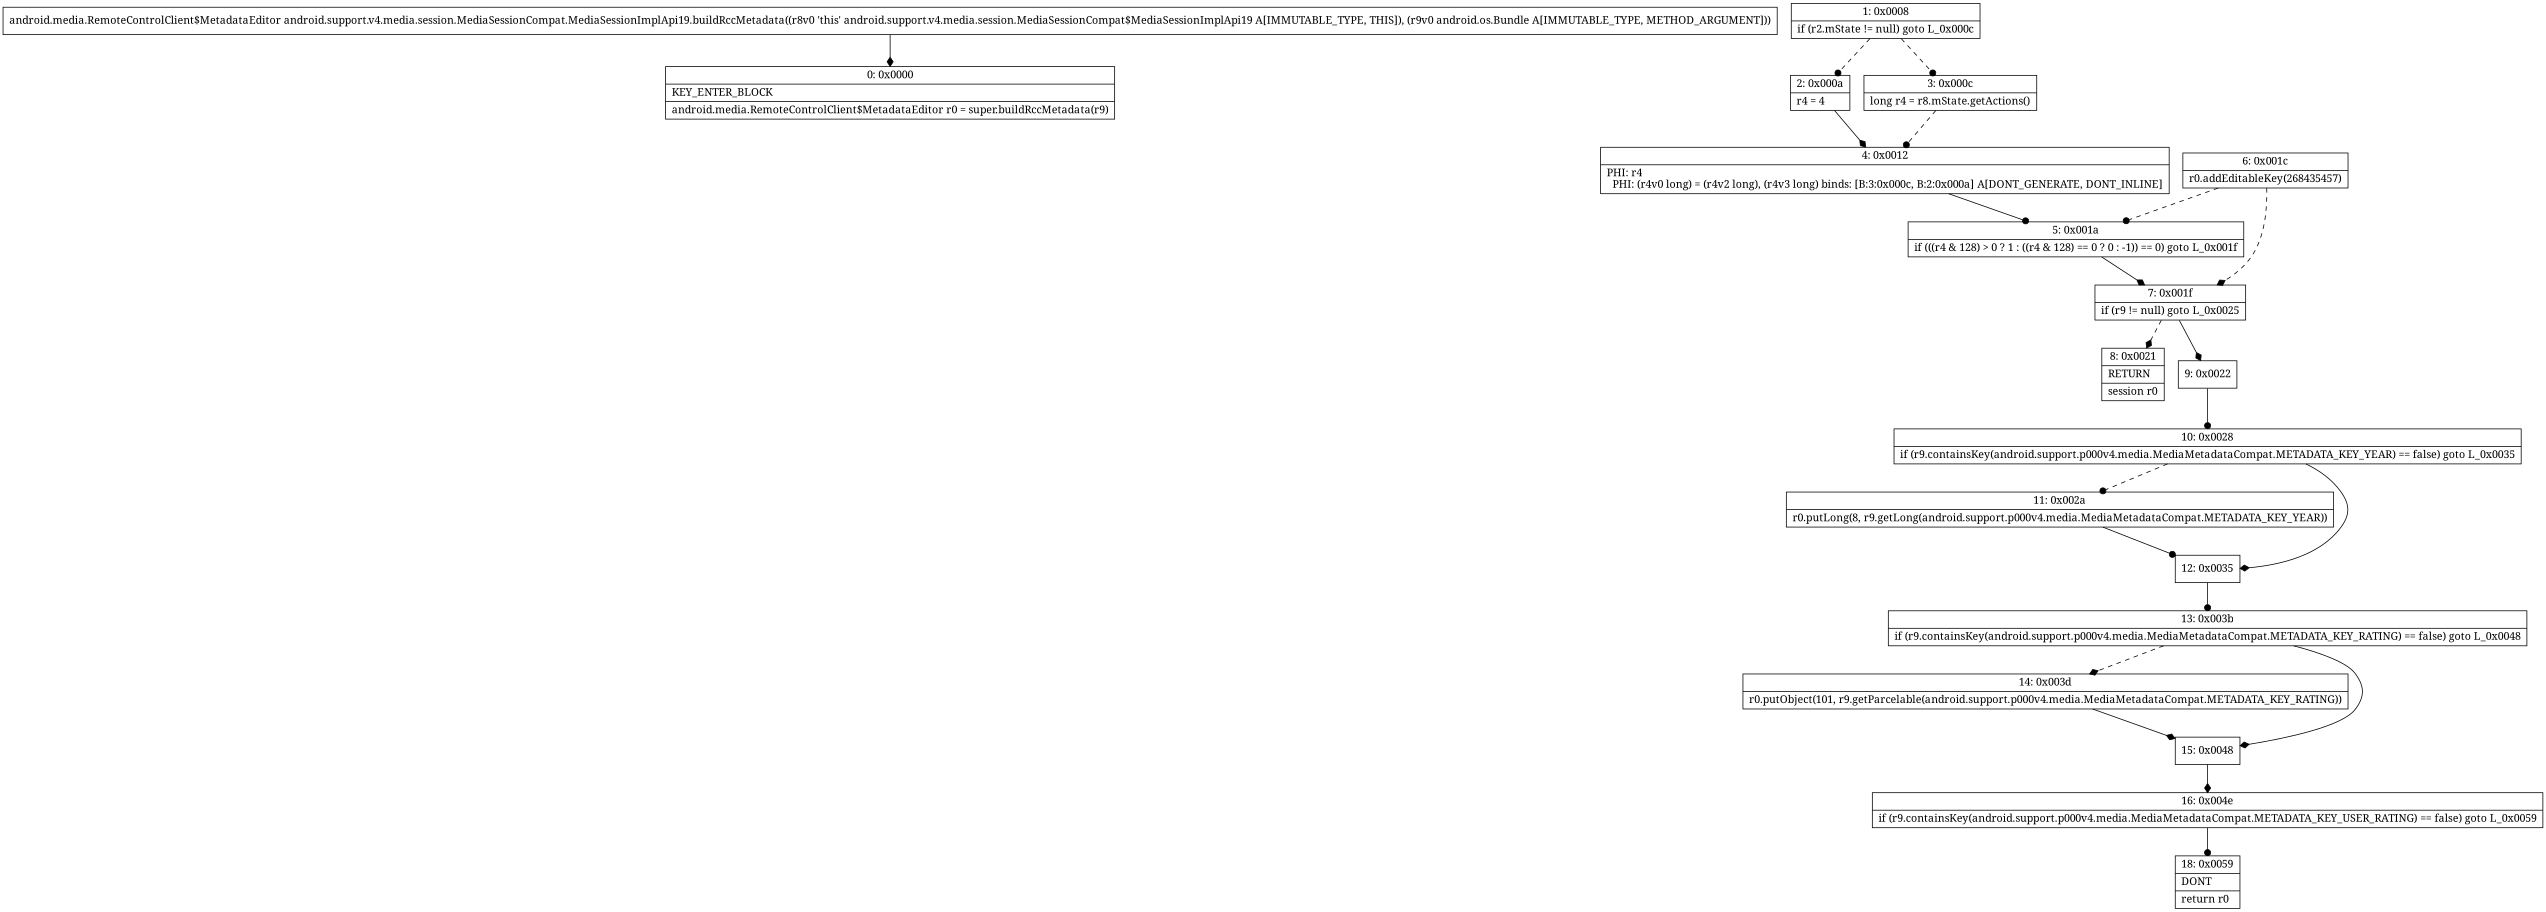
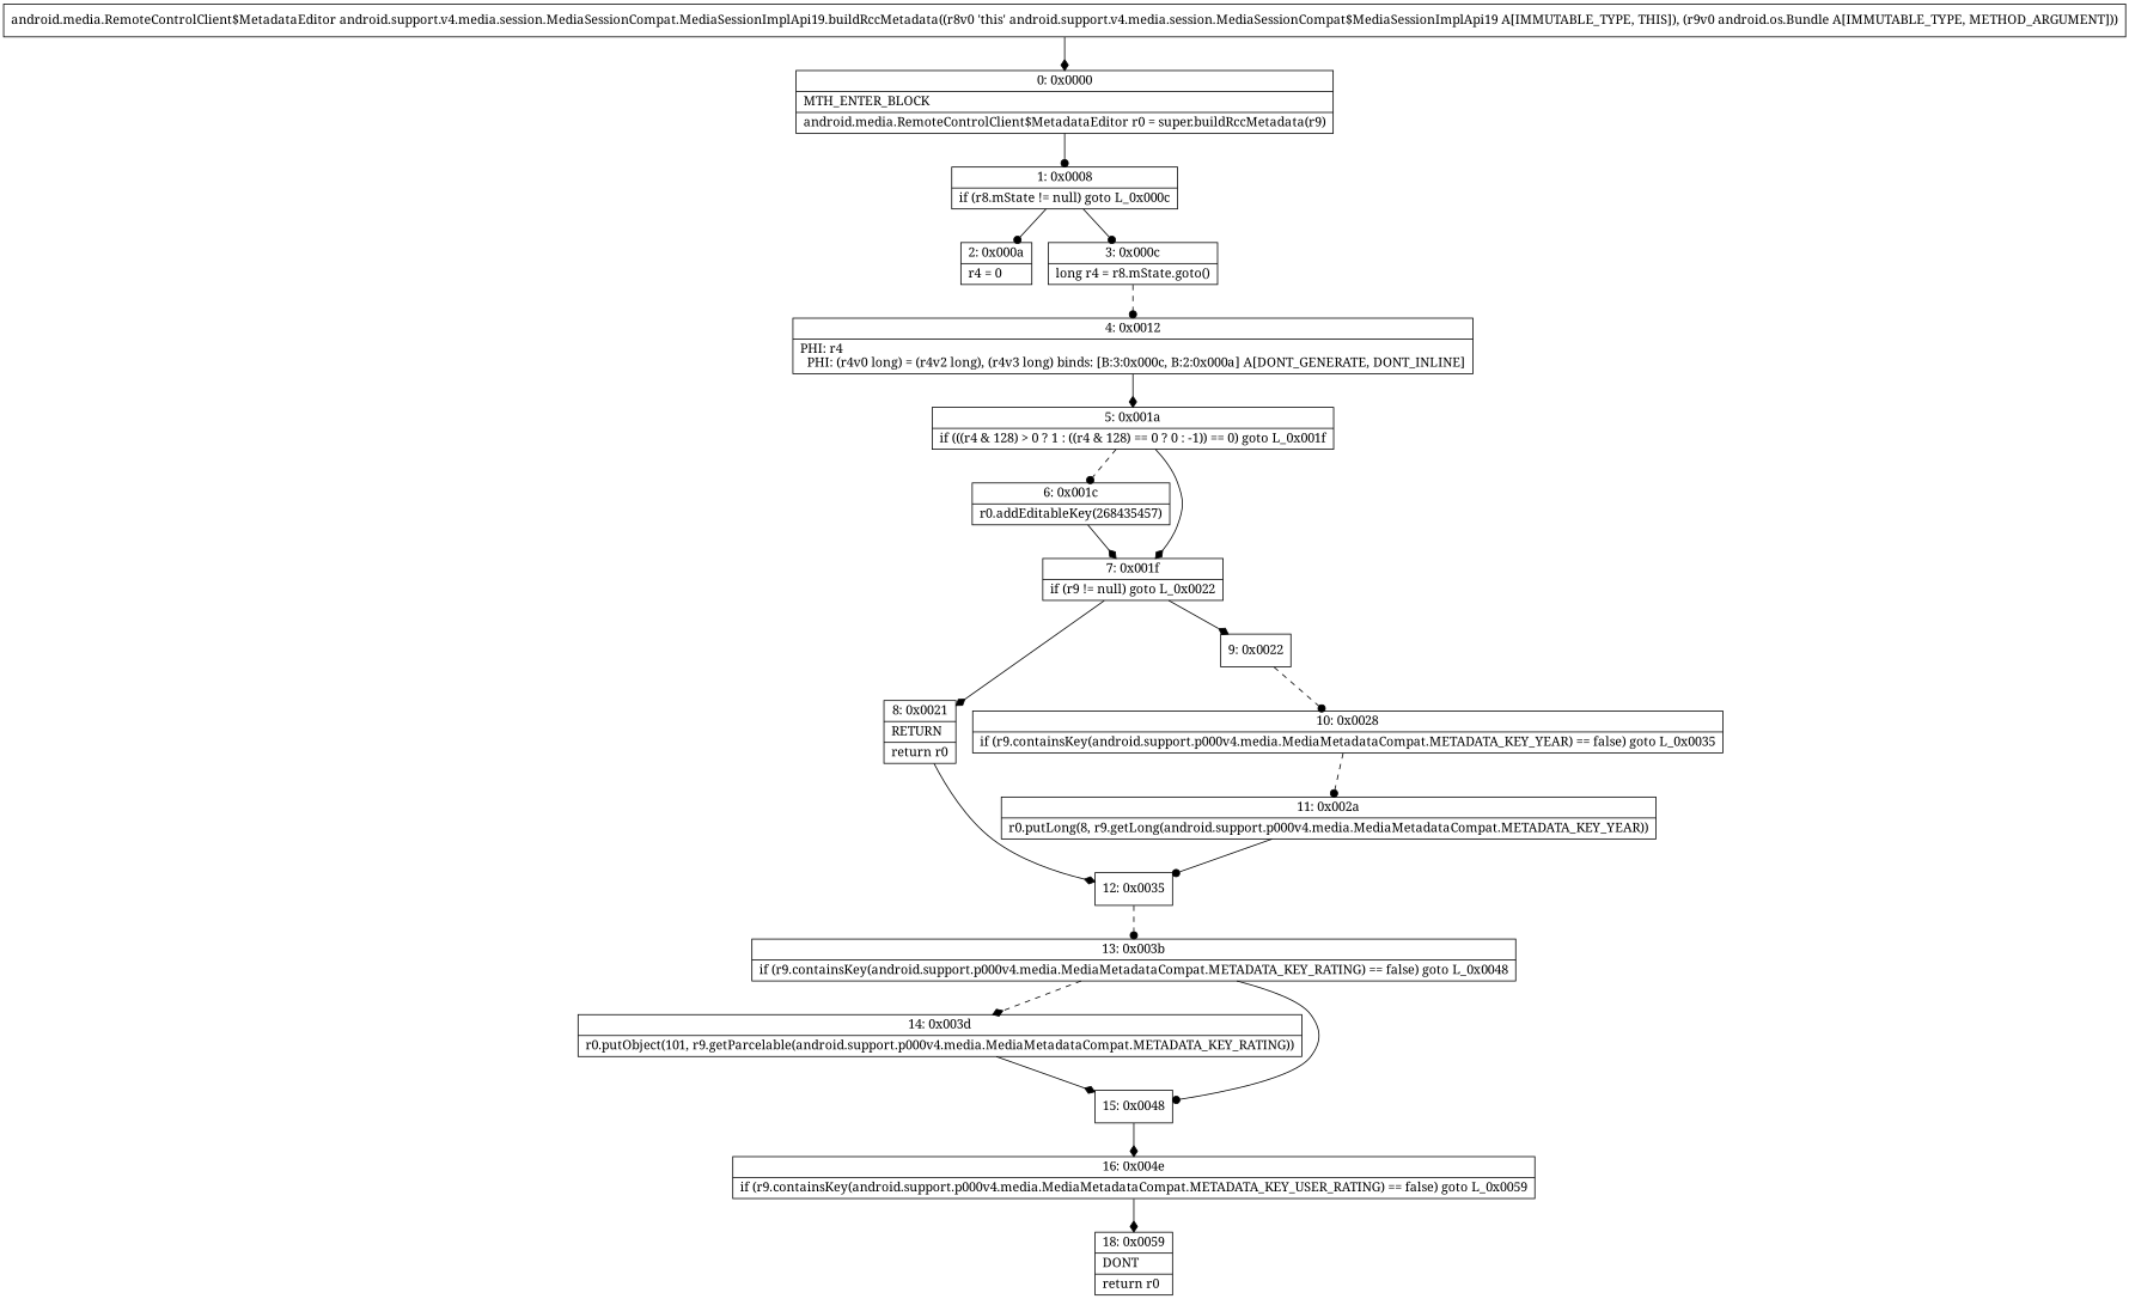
  digraph {
    fontname="Noto Serif"
    node [fontname="Noto Serif" shape=record]
    edge [arrowhead=dot fontname="Noto Serif"]
-   n1 [label="{0\:\ 0x0000|KEY_ENTER_BLOCK\l|android.media.RemoteControlClient$MetadataEditor r0 = super.buildRccMetadata(r9)\l}"]
-   n2 [label="{1\:\ 0x0008|if (r2.mState != null) goto L_0x000c\l}"]
-   n3 [label="{2\:\ 0x000a|r4 = 4\l}"]
-   n4 [label="{3\:\ 0x000c|long r4 = r8.mState.getActions()\l}"]
+   n1 [label="{0\:\ 0x0000|MTH_ENTER_BLOCK\l|android.media.RemoteControlClient$MetadataEditor r0 = super.buildRccMetadata(r9)\l}"]
+   n2 [label="{1\:\ 0x0008|if (r8.mState != null) goto L_0x000c\l}"]
+   n3 [label="{2\:\ 0x000a|r4 = 0\l}"]
+   n4 [label="{3\:\ 0x000c|long r4 = r8.mState.goto()\l}"]
    n5 [label="{4\:\ 0x0012|PHI: r4 \l  PHI: (r4v0 long) = (r4v2 long), (r4v3 long) binds: [B:3:0x000c, B:2:0x000a] A[DONT_GENERATE, DONT_INLINE]\l}"]
    n6 [label="{5\:\ 0x001a|if (((r4 & 128) \> 0 ? 1 : ((r4 & 128) == 0 ? 0 : \-1)) == 0) goto L_0x001f\l}"]
    n7 [label="{6\:\ 0x001c|r0.addEditableKey(268435457)\l}"]
-   n8 [label="{7\:\ 0x001f|if (r9 != null) goto L_0x0025\l}"]
-   n9 [label="{8\:\ 0x0021|RETURN\l|session r0\l}"]
+   n8 [label="{7\:\ 0x001f|if (r9 != null) goto L_0x0022\l}"]
+   n9 [label="{8\:\ 0x0021|RETURN\l|return r0\l}"]
    n10 [label="{9\:\ 0x0022}"]
    n11 [label="{10\:\ 0x0028|if (r9.containsKey(android.support.p000v4.media.MediaMetadataCompat.METADATA_KEY_YEAR) == false) goto L_0x0035\l}"]
    n12 [label="{11\:\ 0x002a|r0.putLong(8, r9.getLong(android.support.p000v4.media.MediaMetadataCompat.METADATA_KEY_YEAR))\l}"]
    n13 [label="{12\:\ 0x0035}"]
    n14 [label="{13\:\ 0x003b|if (r9.containsKey(android.support.p000v4.media.MediaMetadataCompat.METADATA_KEY_RATING) == false) goto L_0x0048\l}"]
    n15 [label="{14\:\ 0x003d|r0.putObject(101, r9.getParcelable(android.support.p000v4.media.MediaMetadataCompat.METADATA_KEY_RATING))\l}"]
    n16 [label="{15\:\ 0x0048}"]
    n17 [label="{16\:\ 0x004e|if (r9.containsKey(android.support.p000v4.media.MediaMetadataCompat.METADATA_KEY_USER_RATING) == false) goto L_0x0059\l}"]
    n18 [label="{18\:\ 0x0059|DONT\l|return r0\l}"]
    n19 [label="{android.media.RemoteControlClient$MetadataEditor android.support.v4.media.session.MediaSessionCompat.MediaSessionImplApi19.buildRccMetadata((r8v0 'this' android.support.v4.media.session.MediaSessionCompat$MediaSessionImplApi19 A[IMMUTABLE_TYPE, THIS]), (r9v0 android.os.Bundle A[IMMUTABLE_TYPE, METHOD_ARGUMENT])) }"]
-   n2 -> n3 [style=dashed]
-   n2 -> n4 [style=dashed]
-   n3 -> n5 [arrowhead=diamond]
+   n1 -> n2
+   n2 -> n3 [style=solid]
+   n2 -> n4
    n4 -> n5 [style=dashed]
-   n5 -> n6
-   n7 -> n6 [style=dashed]
+   n5 -> n6 [arrowhead=diamond]
+   n6 -> n7 [style=dashed]
    n6 -> n8 [arrowhead=diamond]
-   n7 -> n8 [arrowhead=diamond style=dashed]
-   n8 -> n9 [arrowhead=diamond style=dashed]
+   n7 -> n8 [arrowhead=diamond]
+   n8 -> n9 [arrowhead=diamond style=solid]
    n8 -> n10 [arrowhead=diamond]
-   n10 -> n11
+   n10 -> n11 [style=dashed]
    n11 -> n12 [style=dashed]
-   n11 -> n13 [arrowhead=diamond]
+   n9 -> n13 [arrowhead=diamond]
    n12 -> n13
-   n13 -> n14
+   n13 -> n14 [style=dashed]
    n14 -> n15 [arrowhead=diamond style=dashed]
-   n14 -> n16 [arrowhead=diamond]
+   n14 -> n16
    n15 -> n16 [arrowhead=diamond]
    n16 -> n17 [arrowhead=diamond]
-   n17 -> n18
+   n17 -> n18 [arrowhead=diamond]
    n19 -> n1 [arrowhead=diamond]
  }
